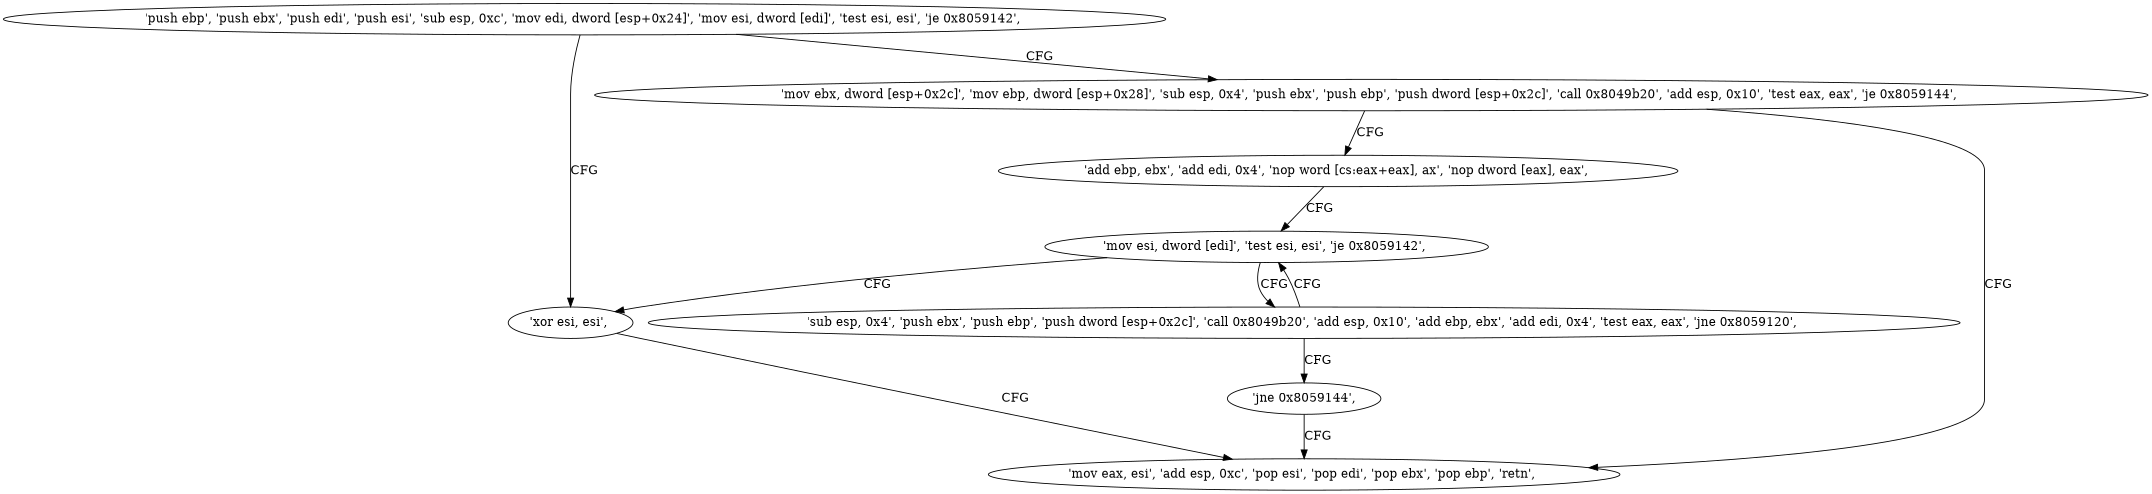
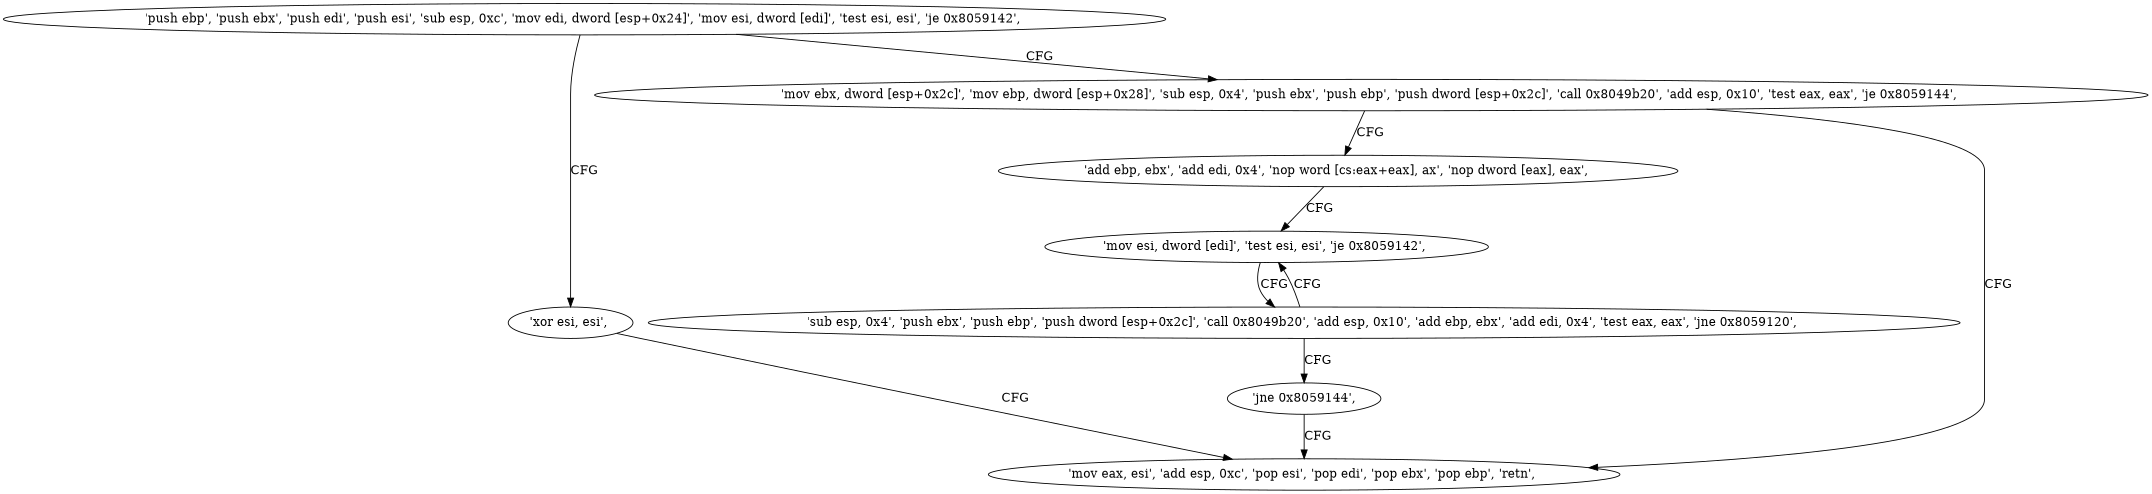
  digraph {
    n1 [label="'push ebp', 'push ebx', 'push edi', 'push esi', 'sub esp, 0xc', 'mov edi, dword [esp+0x24]', 'mov esi, dword [edi]', 'test esi, esi', 'je 0x8059142', "]
    n2 [label="'xor esi, esi', "]
    n3 [label="'mov ebx, dword [esp+0x2c]', 'mov ebp, dword [esp+0x28]', 'sub esp, 0x4', 'push ebx', 'push ebp', 'push dword [esp+0x2c]', 'call 0x8049b20', 'add esp, 0x10', 'test eax, eax', 'je 0x8059144', "]
    n4 [label="'mov eax, esi', 'add esp, 0xc', 'pop esi', 'pop edi', 'pop ebx', 'pop ebp', 'retn', "]
    n5 [label="'add ebp, ebx', 'add edi, 0x4', 'nop word [cs:eax+eax], ax', 'nop dword [eax], eax', "]
    n6 [label="'mov esi, dword [edi]', 'test esi, esi', 'je 0x8059142', "]
    n7 [label="'sub esp, 0x4', 'push ebx', 'push ebp', 'push dword [esp+0x2c]', 'call 0x8049b20', 'add esp, 0x10', 'add ebp, ebx', 'add edi, 0x4', 'test eax, eax', 'jne 0x8059120', "]
    n8 [label="'jne 0x8059144',"]
    n1 -> n2 [label=CFG]
    n1 -> n3 [label=CFG]
    n2 -> n4 [label=CFG]
    n3 -> n4 [label=CFG]
    n3 -> n5 [label=CFG]
    n5 -> n6 [label=CFG]
-   n6 -> n2 [label=CFG]
    n6 -> n7 [label=CFG]
    n7 -> n6 [label=CFG]
    n7 -> n8 [label=CFG]
    n8 -> n4 [label=CFG]
  }
